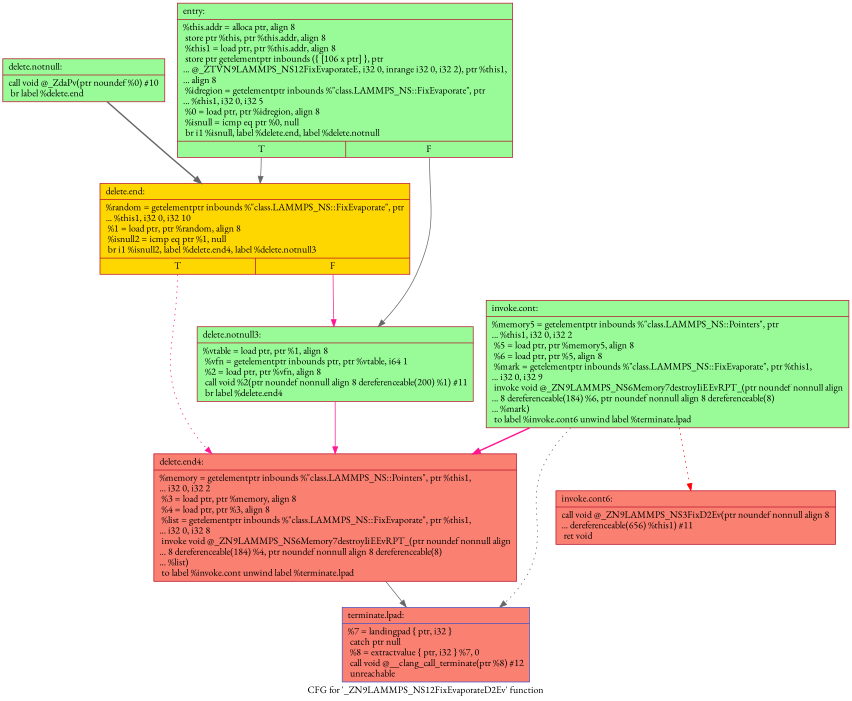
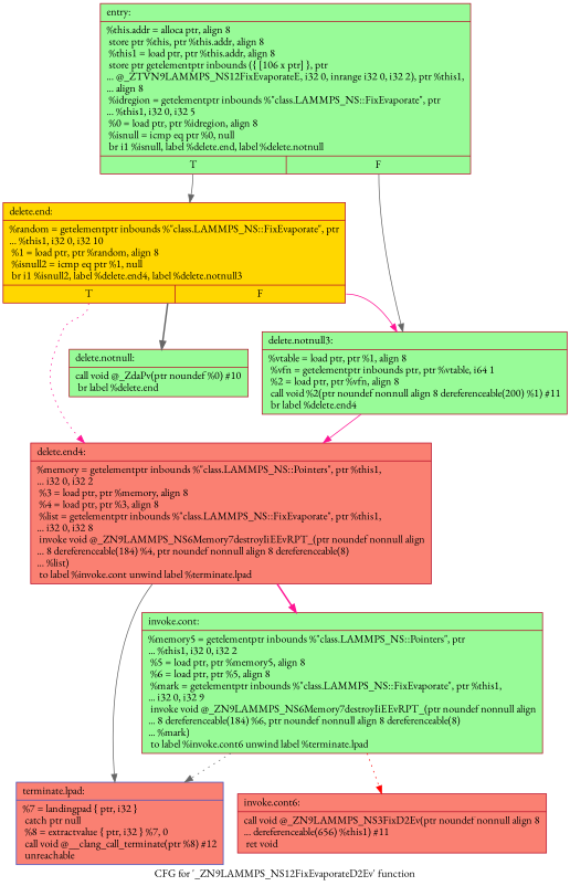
  digraph {
    fontname="EB Garamond"
    label="CFG for '_ZN9LAMMPS_NS12FixEvaporateD2Ev' function"
    node [color="#b70d28ff" fillcolor=palegreen fontname="EB Garamond" shape=record style=filled]
    edge [color=gray40 fontname="EB Garamond" style=solid]
    n1 [label="{entry:\l|  %this.addr = alloca ptr, align 8\l  store ptr %this, ptr %this.addr, align 8\l  %this1 = load ptr, ptr %this.addr, align 8\l  store ptr getelementptr inbounds (\{ [106 x ptr] \}, ptr\l... @_ZTVN9LAMMPS_NS12FixEvaporateE, i32 0, inrange i32 0, i32 2), ptr %this1,\l... align 8\l  %idregion = getelementptr inbounds %\"class.LAMMPS_NS::FixEvaporate\", ptr\l... %this1, i32 0, i32 5\l  %0 = load ptr, ptr %idregion, align 8\l  %isnull = icmp eq ptr %0, null\l  br i1 %isnull, label %delete.end, label %delete.notnull\l|{<s0>T|<s1>F}}"]
    n2 [fillcolor=gold label="{delete.end:\l|  %random = getelementptr inbounds %\"class.LAMMPS_NS::FixEvaporate\", ptr\l... %this1, i32 0, i32 10\l  %1 = load ptr, ptr %random, align 8\l  %isnull2 = icmp eq ptr %1, null\l  br i1 %isnull2, label %delete.end4, label %delete.notnull3\l|{<s0>T|<s1>F}}"]
    n3 [label="{delete.notnull3:\l|  %vtable = load ptr, ptr %1, align 8\l  %vfn = getelementptr inbounds ptr, ptr %vtable, i64 1\l  %2 = load ptr, ptr %vfn, align 8\l  call void %2(ptr noundef nonnull align 8 dereferenceable(200) %1) #11\l  br label %delete.end4\l}"]
    n4 [fillcolor=salmon label="{delete.end4:\l|  %memory = getelementptr inbounds %\"class.LAMMPS_NS::Pointers\", ptr %this1,\l... i32 0, i32 2\l  %3 = load ptr, ptr %memory, align 8\l  %4 = load ptr, ptr %3, align 8\l  %list = getelementptr inbounds %\"class.LAMMPS_NS::FixEvaporate\", ptr %this1,\l... i32 0, i32 8\l  invoke void @_ZN9LAMMPS_NS6Memory7destroyIiEEvRPT_(ptr noundef nonnull align\l... 8 dereferenceable(184) %4, ptr noundef nonnull align 8 dereferenceable(8)\l... %list)\l          to label %invoke.cont unwind label %terminate.lpad\l}"]
    n5 [label="{delete.notnull:\l|  call void @_ZdaPv(ptr noundef %0) #10\l  br label %delete.end\l}"]
    n6 [label="{invoke.cont:\l|  %memory5 = getelementptr inbounds %\"class.LAMMPS_NS::Pointers\", ptr\l... %this1, i32 0, i32 2\l  %5 = load ptr, ptr %memory5, align 8\l  %6 = load ptr, ptr %5, align 8\l  %mark = getelementptr inbounds %\"class.LAMMPS_NS::FixEvaporate\", ptr %this1,\l... i32 0, i32 9\l  invoke void @_ZN9LAMMPS_NS6Memory7destroyIiEEvRPT_(ptr noundef nonnull align\l... 8 dereferenceable(184) %6, ptr noundef nonnull align 8 dereferenceable(8)\l... %mark)\l          to label %invoke.cont6 unwind label %terminate.lpad\l}"]
    n7 [color="#3d50c3ff" fillcolor=salmon label="{terminate.lpad:\l|  %7 = landingpad \{ ptr, i32 \}\l          catch ptr null\l  %8 = extractvalue \{ ptr, i32 \} %7, 0\l  call void @__clang_call_terminate(ptr %8) #12\l  unreachable\l}"]
    n8 [fillcolor=salmon label="{invoke.cont6:\l|  call void @_ZN9LAMMPS_NS3FixD2Ev(ptr noundef nonnull align 8\l... dereferenceable(656) %this1) #11\l  ret void\l}"]
    n1 -> n2 [tailport=s0]
    n1 -> n3 [tailport=s1]
    n2 -> n3 [color=deeppink tailport=s1]
    n2 -> n4 [color=deeppink style=dotted tailport=s0]
    n3 -> n4 [color=deeppink]
-   n6 -> n4 [color=deeppink style=bold]
+   n4 -> n6 [color=deeppink style=bold]
    n4 -> n7
-   n5 -> n2 [style=bold]
+   n2 -> n5 [style=bold]
    n6 -> n7 [style=dotted]
    n6 -> n8 [color=red style=dotted]
  }
